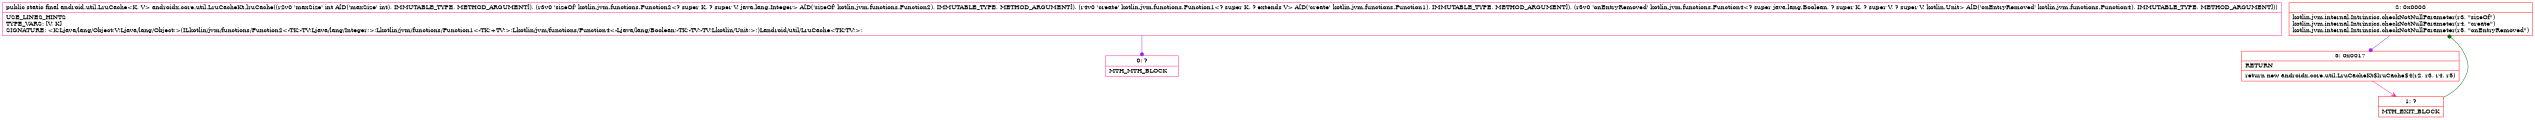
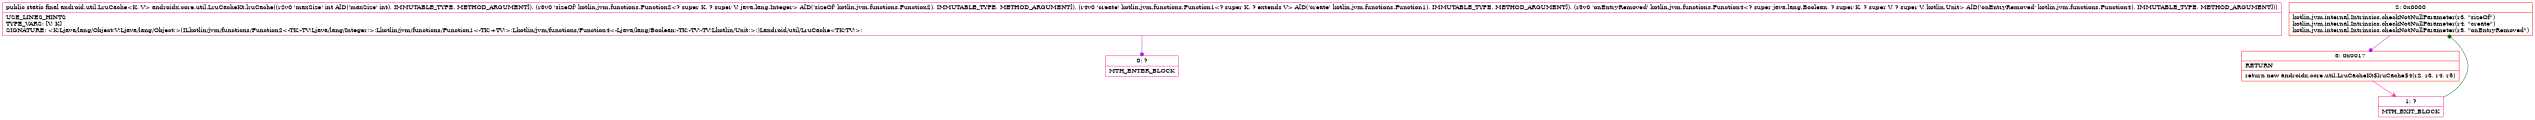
  digraph {
    node [color=red shape=record]
    edge [arrowhead=dot color=purple]
-   n1 [color=deeppink label="{0\:\ ?|MTH_MTH_BLOCK\l}"]
+   n1 [color=deeppink label="{0\:\ ?|MTH_ENTER_BLOCK\l}"]
    n2 [label="{2\:\ 0x0000|kotlin.jvm.internal.Intrinsics.checkNotNullParameter(r3, \"sizeOf\")\lkotlin.jvm.internal.Intrinsics.checkNotNullParameter(r4, \"create\")\lkotlin.jvm.internal.Intrinsics.checkNotNullParameter(r5, \"onEntryRemoved\")\l}"]
    n3 [label="{3\:\ 0x0017|RETURN\l|return new androidx.core.util.LruCacheKt$lruCache$4(r2, r3, r4, r5)\l}"]
-   n4 [label="{1\:\ ?|MTH_EXIT_BLOCK\l}"]
+   n4 [color=deeppink label="{1\:\ ?|MTH_EXIT_BLOCK\l}"]
    n5 [color=deeppink label="{public static final android.util.LruCache\<K, V\> androidx.core.util.LruCacheKt.lruCache((r2v0 'maxSize' int A[D('maxSize' int), IMMUTABLE_TYPE, METHOD_ARGUMENT]), (r3v0 'sizeOf' kotlin.jvm.functions.Function2\<? super K, ? super V, java.lang.Integer\> A[D('sizeOf' kotlin.jvm.functions.Function2), IMMUTABLE_TYPE, METHOD_ARGUMENT]), (r4v0 'create' kotlin.jvm.functions.Function1\<? super K, ? extends V\> A[D('create' kotlin.jvm.functions.Function1), IMMUTABLE_TYPE, METHOD_ARGUMENT]), (r5v0 'onEntryRemoved' kotlin.jvm.functions.Function4\<? super java.lang.Boolean, ? super K, ? super V, ? super V, kotlin.Unit\> A[D('onEntryRemoved' kotlin.jvm.functions.Function4), IMMUTABLE_TYPE, METHOD_ARGUMENT]))  | USE_LINES_HINTS\lTYPE_VARS: [V, K]\lSIGNATURE: \<K:Ljava\/lang\/Object;V:Ljava\/lang\/Object;\>(ILkotlin\/jvm\/functions\/Function2\<\-TK;\-TV;Ljava\/lang\/Integer;\>;Lkotlin\/jvm\/functions\/Function1\<\-TK;+TV;\>;Lkotlin\/jvm\/functions\/Function4\<\-Ljava\/lang\/Boolean;\-TK;\-TV;\-TV;Lkotlin\/Unit;\>;)Landroid\/util\/LruCache\<TK;TV;\>;\l}"]
    n2 -> n3
    n3 -> n4 [arrowhead=vee color=deeppink]
    n4 -> n2 [color=darkgreen]
    n5 -> n1
  }
